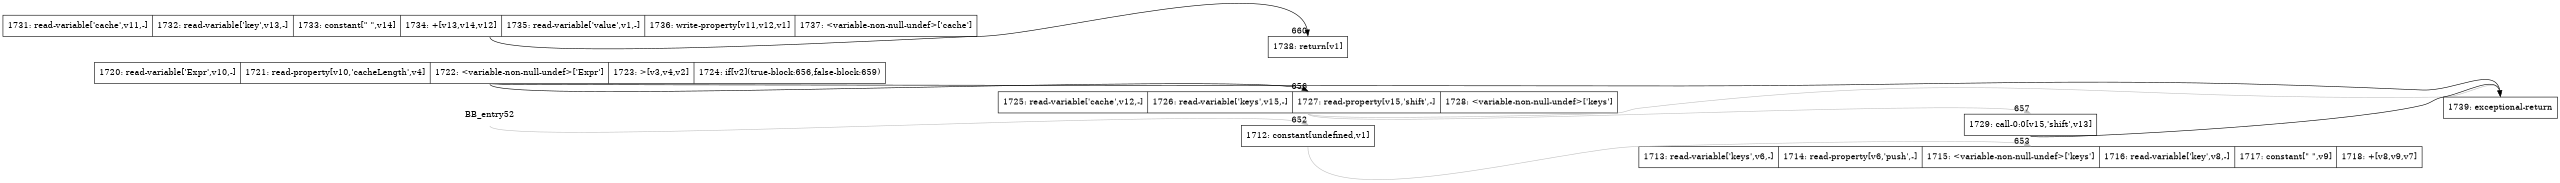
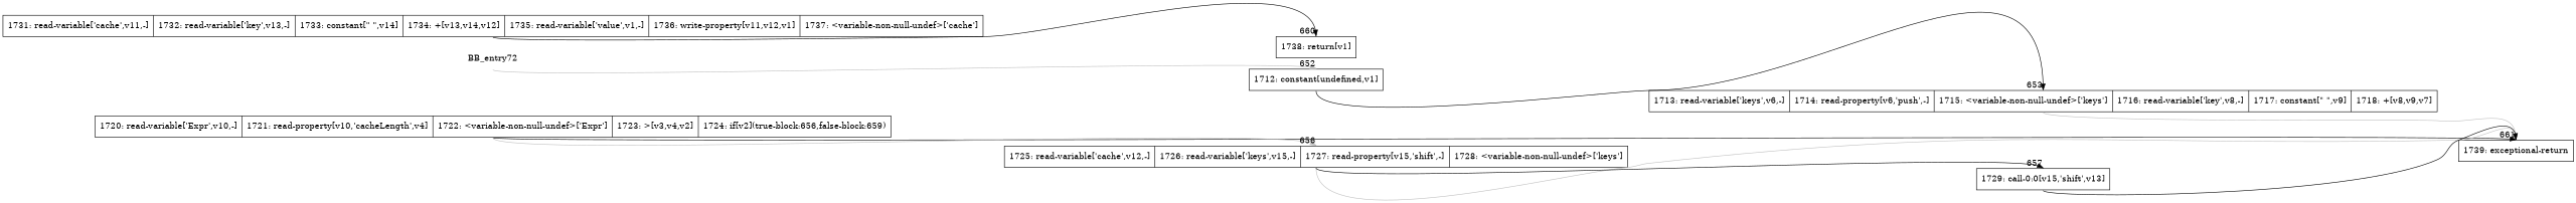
  digraph {
    rankdir=LR
    node [shape=record]
    edge [headport=n tailport=s]
-   BB_entry52 [shape=none]
+   BB_entry52 [shape=none label=BB_entry72]
    n2 [label="{1712: constant[undefined,v1]}"]
    n3 [label="{1713: read-variable['keys',v6,-]|1714: read-property[v6,'push',-]|1715: \<variable-non-null-undef\>['keys']|1716: read-variable['key',v8,-]|1717: constant[\" \",v9]|1718: +[v8,v9,v7]}"]
    n4 [label="{1739: exceptional-return}"]
    n5 [label="{1720: read-variable['Expr',v10,-]|1721: read-property[v10,'cacheLength',v4]|1722: \<variable-non-null-undef\>['Expr']|1723: \>[v3,v4,v2]|1724: if[v2](true-block:656,false-block:659)}"]
    n6 [label="{1725: read-variable['cache',v12,-]|1726: read-variable['keys',v15,-]|1727: read-property[v15,'shift',-]|1728: \<variable-non-null-undef\>['keys']}"]
    n7 [label="{1729: call-0:0[v15,'shift',v13]}"]
    n8 [label="{1731: read-variable['cache',v11,-]|1732: read-variable['key',v13,-]|1733: constant[\" \",v14]|1734: +[v13,v14,v12]|1735: read-variable['value',v1,-]|1736: write-property[v11,v12,v1]|1737: \<variable-non-null-undef\>['cache']}"]
    n9 [label="{1738: return[v1]}"]
    BB_entry52 -> n2 [color=gray headlabel="    652"]
-   n2 -> n3 [headlabel="      653" color=gray]
+   n2 -> n3 [headlabel="      653"]
+   n3 -> n4 [color=gray headlabel="      661"]
    n5 -> n4 [color=black]
-   n5 -> n6 [headlabel="      656"]
+   n5 -> n6 [headlabel="      656" color=gray]
    n6 -> n4 [color=gray]
-   n6 -> n7 [headlabel="      657" color=gray]
+   n6 -> n7 [headlabel="      657"]
    n7 -> n4 [color=black]
    n8 -> n9 [headlabel="      660"]
  }
